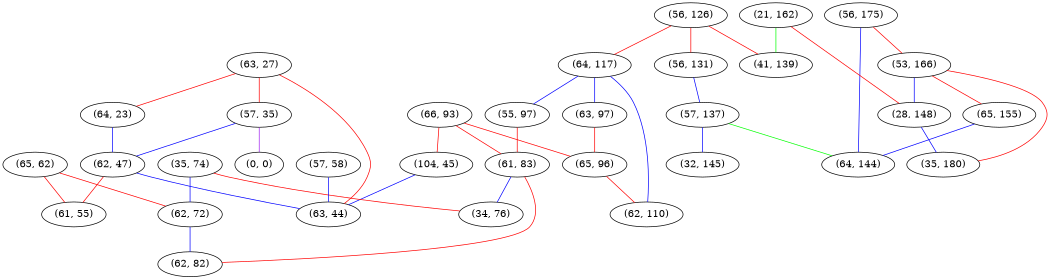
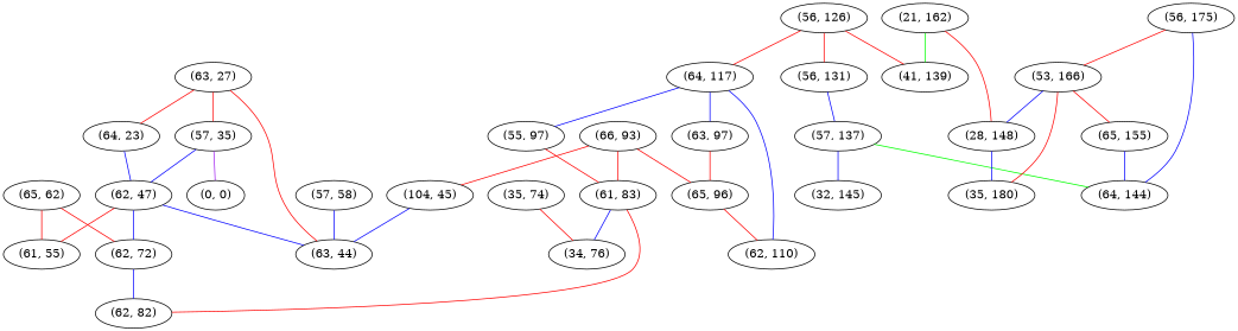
  graph {
    edge [color=red weight=1]
    "(56, 126)"
    "(64, 117)"
    "(56, 131)"
    "(41, 139)"
    "(55, 97)"
    "(63, 97)"
    "(62, 110)"
    "(57, 137)"
    "(66, 93)"
    "(65, 96)"
    "(104, 45)"
    "(61, 83)"
    "(63, 44)"
    "(34, 76)"
    "(62, 82)"
    "(35, 74)"
    "(62, 72)"
    "(56, 175)"
    "(53, 166)"
    "(64, 144)"
    "(65, 155)"
    "(28, 148)"
    "(35, 180)"
    "(63, 27)"
    "(57, 35)"
    "(64, 23)"
    "(62, 47)"
    "(0, 0)"
    "(32, 145)"
    "(61, 55)"
    "(65, 62)"
    "(57, 58)"
    "(21, 162)"
    "(56, 126)" -- "(64, 117)"
    "(56, 126)" -- "(56, 131)"
    "(56, 126)" -- "(41, 139)"
    "(64, 117)" -- "(55, 97)" [color=blue weight=3]
    "(64, 117)" -- "(63, 97)" [color=blue weight=3]
    "(64, 117)" -- "(62, 110)" [color=blue weight=3]
    "(56, 131)" -- "(57, 137)" [color=blue weight=3]
    "(55, 97)" -- "(61, 83)"
    "(63, 97)" -- "(65, 96)"
    "(57, 137)" -- "(64, 144)" [color=green weight=2]
    "(57, 137)" -- "(32, 145)" [color=blue weight=3]
    "(66, 93)" -- "(65, 96)"
    "(66, 93)" -- "(104, 45)"
    "(66, 93)" -- "(61, 83)"
    "(65, 96)" -- "(62, 110)"
    "(104, 45)" -- "(63, 44)" [color=blue weight=3]
    "(61, 83)" -- "(34, 76)" [color=blue weight=3]
    "(61, 83)" -- "(62, 82)"
    "(35, 74)" -- "(34, 76)"
-   "(35, 74)" -- "(62, 72)" [color=blue weight=3]
+   "(62, 47)" -- "(62, 72)" [color=blue weight=3]
    "(62, 72)" -- "(62, 82)" [color=blue weight=3]
    "(56, 175)" -- "(53, 166)"
    "(56, 175)" -- "(64, 144)" [color=blue weight=3]
    "(53, 166)" -- "(65, 155)"
    "(53, 166)" -- "(28, 148)" [color=blue weight=3]
    "(53, 166)" -- "(35, 180)"
    "(65, 155)" -- "(64, 144)" [color=blue weight=3]
    "(28, 148)" -- "(35, 180)" [color=blue weight=3]
    "(63, 27)" -- "(63, 44)"
    "(63, 27)" -- "(57, 35)"
    "(63, 27)" -- "(64, 23)"
    "(57, 35)" -- "(62, 47)" [color=blue weight=3]
    "(57, 35)" -- "(0, 0)" [color=purple weight=4]
    "(64, 23)" -- "(62, 47)" [color=blue weight=3]
    "(62, 47)" -- "(63, 44)" [color=blue weight=3]
    "(62, 47)" -- "(61, 55)"
    "(65, 62)" -- "(62, 72)"
    "(65, 62)" -- "(61, 55)"
    "(57, 58)" -- "(63, 44)" [color=blue weight=3]
    "(21, 162)" -- "(41, 139)" [color=green weight=2]
    "(21, 162)" -- "(28, 148)"
  }
